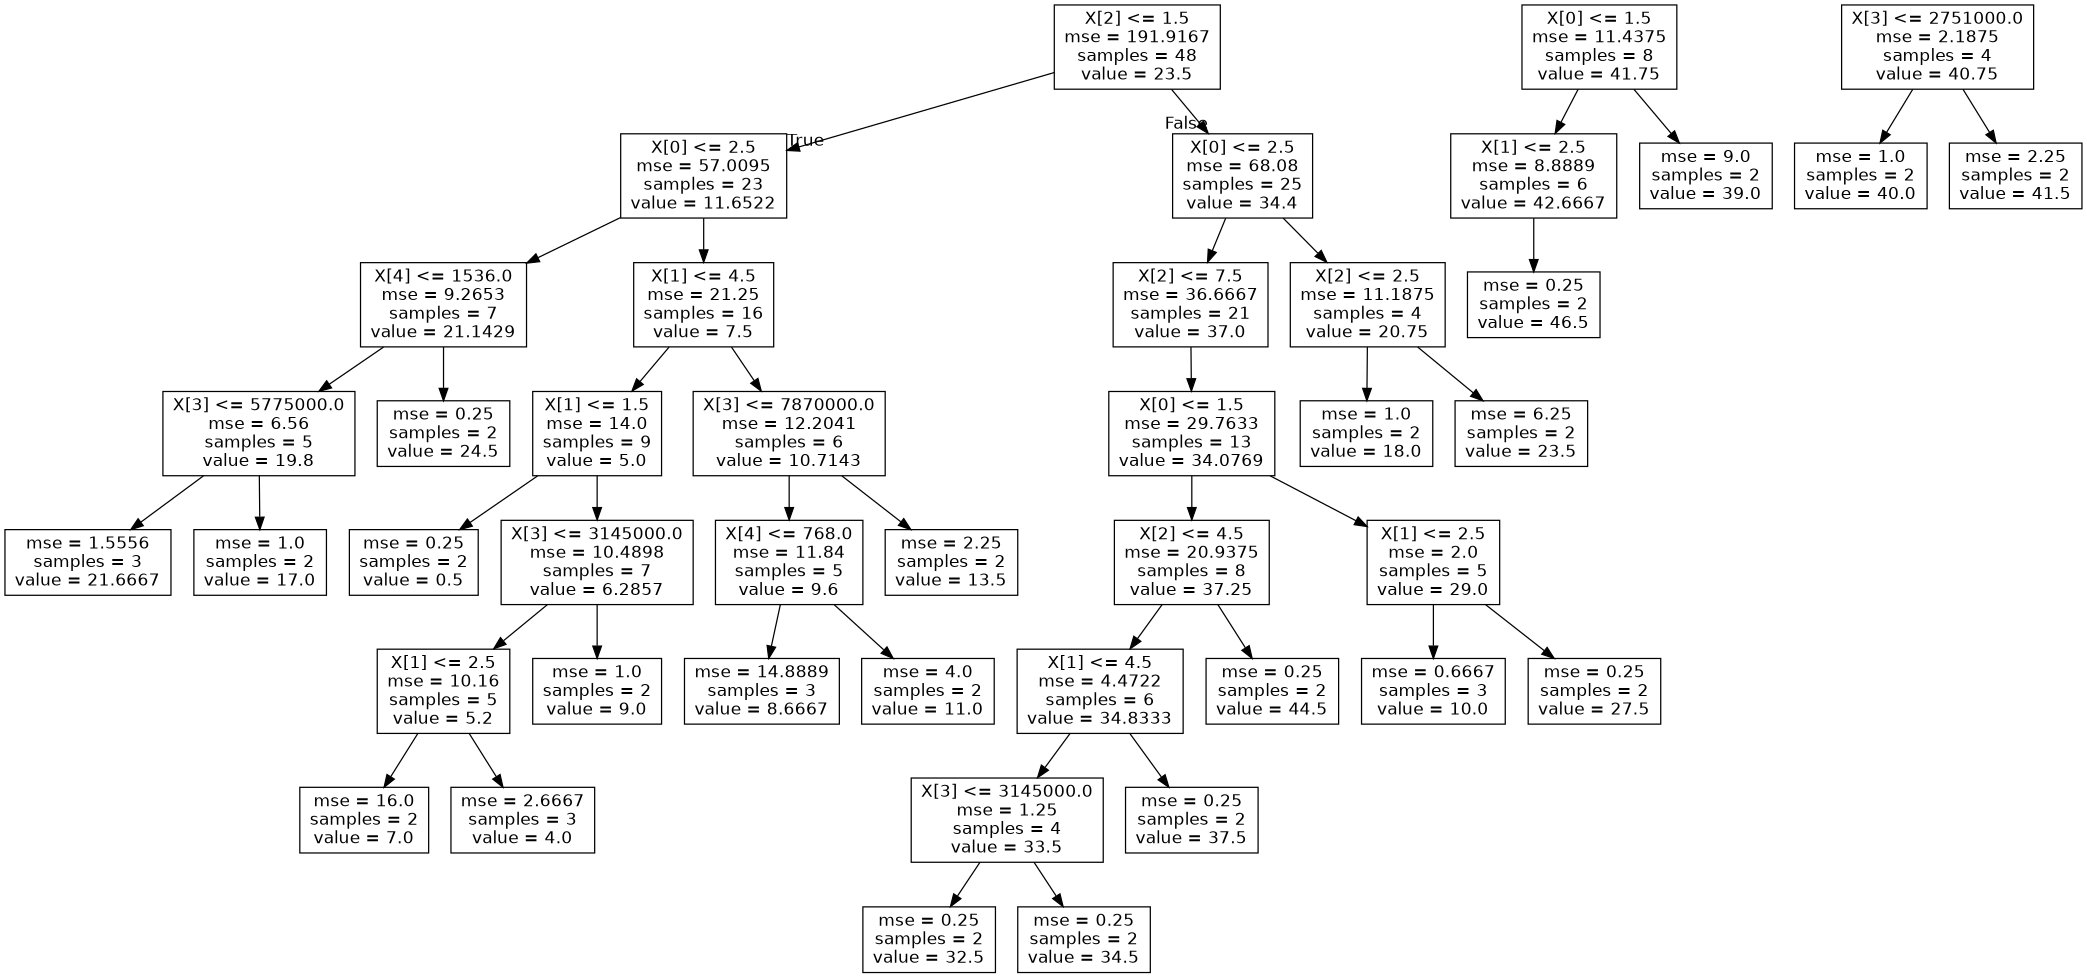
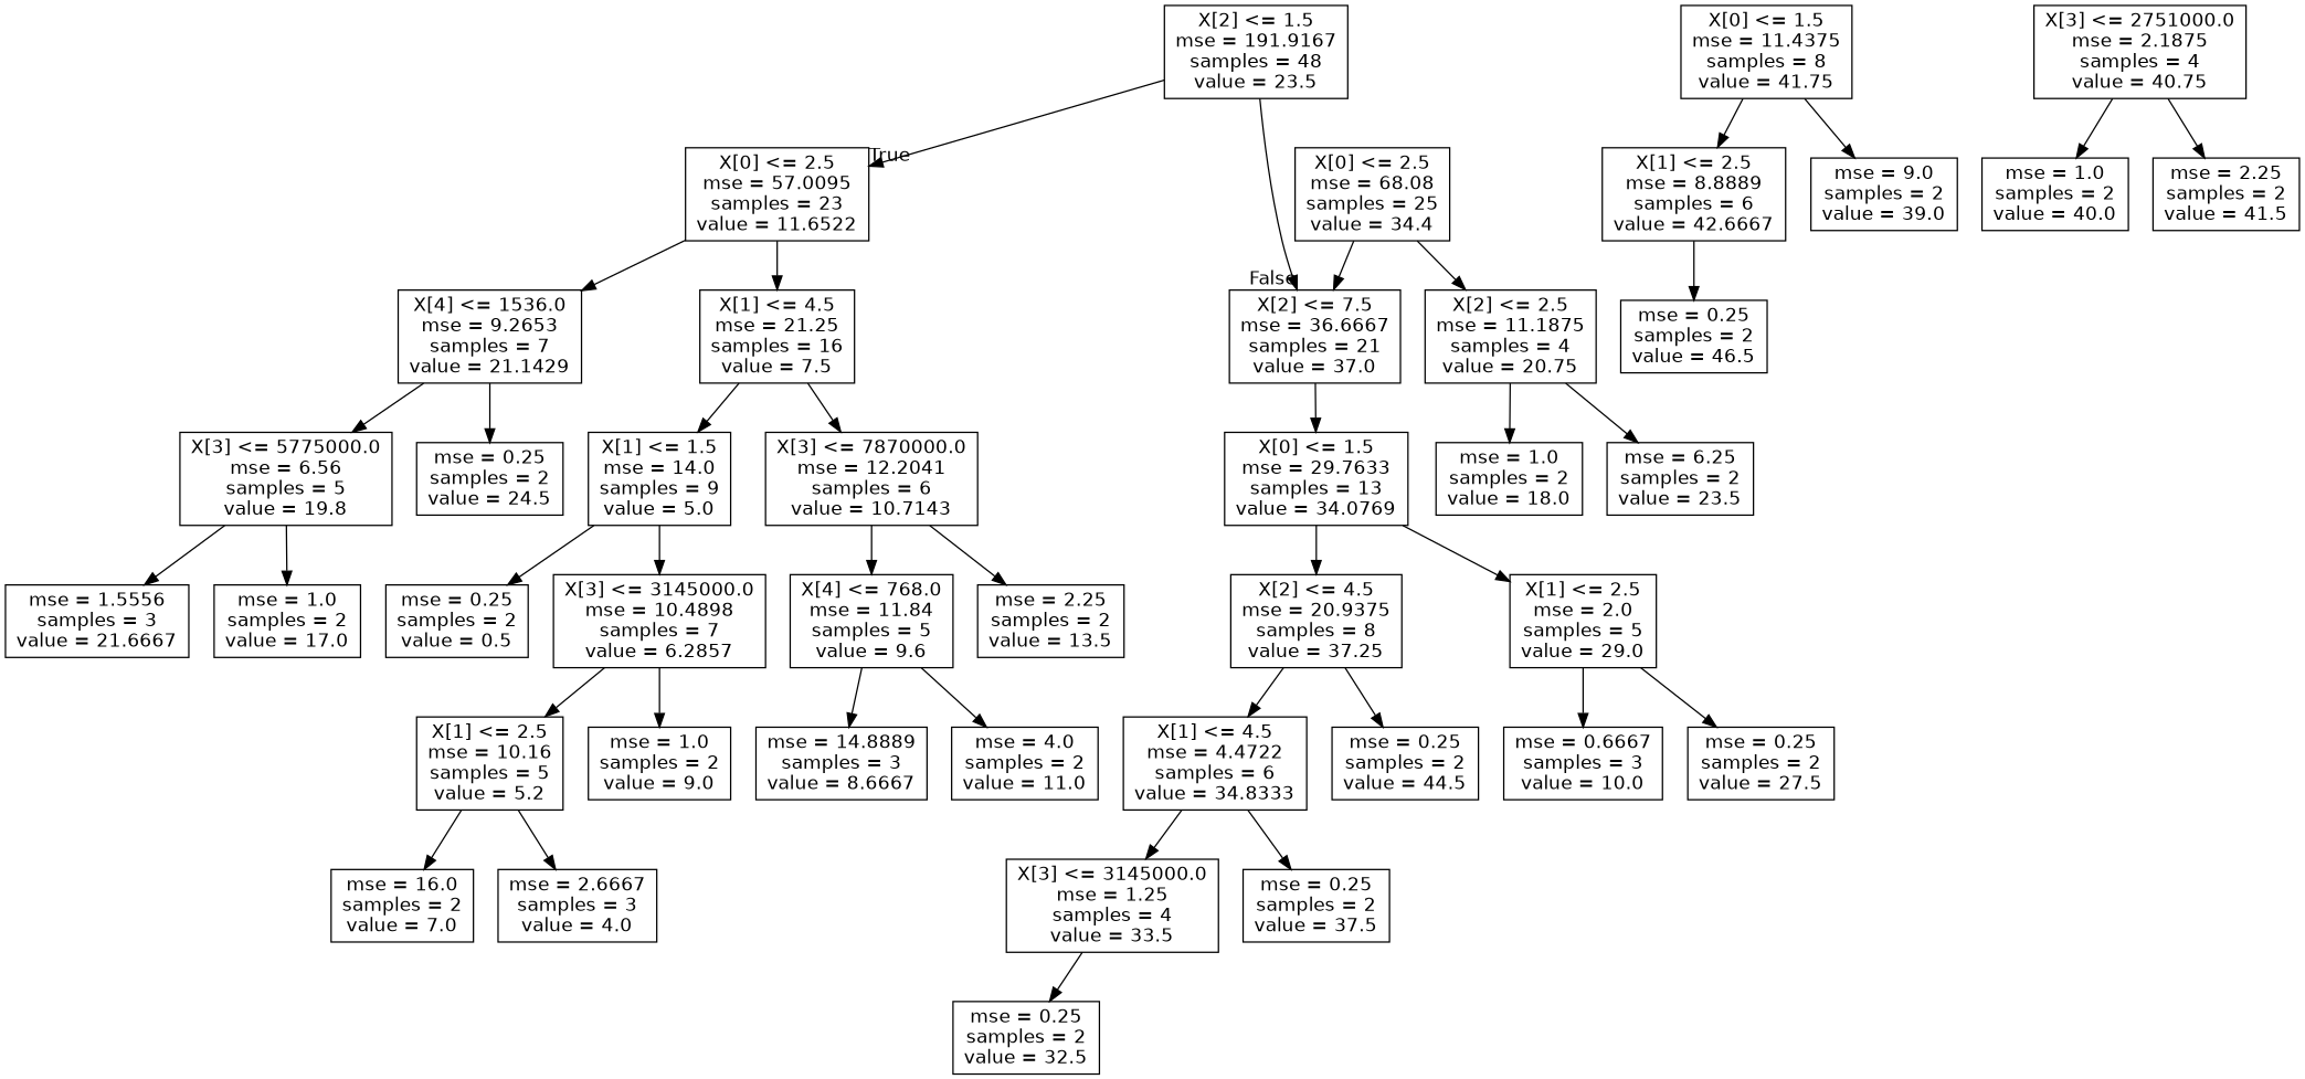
  digraph {
    fontname="DejaVu Sans"
    node [fontname="DejaVu Sans" shape=box]
    edge [fontname="DejaVu Sans"]
    n1 [label="X[2] <= 1.5\nmse = 191.9167\nsamples = 48\nvalue = 23.5"]
    n2 [label="X[0] <= 2.5\nmse = 57.0095\nsamples = 23\nvalue = 11.6522"]
    n3 [label="X[0] <= 2.5\nmse = 68.08\nsamples = 25\nvalue = 34.4"]
    n4 [label="X[4] <= 1536.0\nmse = 9.2653\nsamples = 7\nvalue = 21.1429"]
    n5 [label="X[1] <= 4.5\nmse = 21.25\nsamples = 16\nvalue = 7.5"]
    n6 [label="X[2] <= 7.5\nmse = 36.6667\nsamples = 21\nvalue = 37.0"]
    n7 [label="X[2] <= 2.5\nmse = 11.1875\nsamples = 4\nvalue = 20.75"]
    n8 [label="X[3] <= 5775000.0\nmse = 6.56\nsamples = 5\nvalue = 19.8"]
    n9 [label="mse = 0.25\nsamples = 2\nvalue = 24.5"]
    n10 [label="X[1] <= 1.5\nmse = 14.0\nsamples = 9\nvalue = 5.0"]
    n11 [label="X[3] <= 7870000.0\nmse = 12.2041\nsamples = 6\nvalue = 10.7143"]
    n12 [label="mse = 1.5556\nsamples = 3\nvalue = 21.6667"]
    n13 [label="mse = 1.0\nsamples = 2\nvalue = 17.0"]
    n14 [label="mse = 0.25\nsamples = 2\nvalue = 0.5"]
    n15 [label="X[3] <= 3145000.0\nmse = 10.4898\nsamples = 7\nvalue = 6.2857"]
    n16 [label="X[4] <= 768.0\nmse = 11.84\nsamples = 5\nvalue = 9.6"]
    n17 [label="mse = 2.25\nsamples = 2\nvalue = 13.5"]
    n18 [label="X[1] <= 2.5\nmse = 10.16\nsamples = 5\nvalue = 5.2"]
    n19 [label="mse = 1.0\nsamples = 2\nvalue = 9.0"]
    n20 [label="mse = 16.0\nsamples = 2\nvalue = 7.0"]
    n21 [label="mse = 2.6667\nsamples = 3\nvalue = 4.0"]
    n22 [label="mse = 14.8889\nsamples = 3\nvalue = 8.6667"]
    n23 [label="mse = 4.0\nsamples = 2\nvalue = 11.0"]
    n24 [label="X[0] <= 1.5\nmse = 29.7633\nsamples = 13\nvalue = 34.0769"]
    n25 [label="mse = 1.0\nsamples = 2\nvalue = 18.0"]
    n26 [label="mse = 6.25\nsamples = 2\nvalue = 23.5"]
    n27 [label="X[2] <= 4.5\nmse = 20.9375\nsamples = 8\nvalue = 37.25"]
    n28 [label="X[1] <= 2.5\nmse = 2.0\nsamples = 5\nvalue = 29.0"]
    n29 [label="X[0] <= 1.5\nmse = 11.4375\nsamples = 8\nvalue = 41.75"]
    n30 [label="X[1] <= 2.5\nmse = 8.8889\nsamples = 6\nvalue = 42.6667"]
    n31 [label="mse = 9.0\nsamples = 2\nvalue = 39.0"]
    n32 [label="X[1] <= 4.5\nmse = 4.4722\nsamples = 6\nvalue = 34.8333"]
    n33 [label="mse = 0.25\nsamples = 2\nvalue = 44.5"]
    n34 [label="mse = 0.6667\nsamples = 3\nvalue = 10.0"]
    n35 [label="mse = 0.25\nsamples = 2\nvalue = 27.5"]
    n36 [label="X[3] <= 3145000.0\nmse = 1.25\nsamples = 4\nvalue = 33.5"]
    n37 [label="mse = 0.25\nsamples = 2\nvalue = 37.5"]
    n38 [label="mse = 0.25\nsamples = 2\nvalue = 32.5"]
-   n39 [label="mse = 0.25\nsamples = 2\nvalue = 34.5"]
    n40 [label="mse = 0.25\nsamples = 2\nvalue = 46.5"]
    n41 [label="X[3] <= 2751000.0\nmse = 2.1875\nsamples = 4\nvalue = 40.75"]
    n42 [label="mse = 1.0\nsamples = 2\nvalue = 40.0"]
    n43 [label="mse = 2.25\nsamples = 2\nvalue = 41.5"]
    n1 -> n2 [headlabel=True labelangle=45 labeldistance=2.5]
-   n1 -> n3 [headlabel=False labelangle=-45 labeldistance=2.5]
+   n1 -> n6 [headlabel=False labelangle=-45 labeldistance=2.5]
    n2 -> n4
    n2 -> n5
    n3 -> n6
    n3 -> n7
    n4 -> n8
    n4 -> n9
    n5 -> n10
    n5 -> n11
    n6 -> n24
    n7 -> n25
    n7 -> n26
    n8 -> n12
    n8 -> n13
    n10 -> n14
    n10 -> n15
    n11 -> n16
    n11 -> n17
    n15 -> n18
    n15 -> n19
    n16 -> n22
    n16 -> n23
    n18 -> n20
    n18 -> n21
    n24 -> n27
    n24 -> n28
    n27 -> n32
    n27 -> n33
    n28 -> n34
    n28 -> n35
    n29 -> n30
    n29 -> n31
    n30 -> n40
    n32 -> n36
    n32 -> n37
    n36 -> n38
-   n36 -> n39
    n41 -> n42
    n41 -> n43
  }
